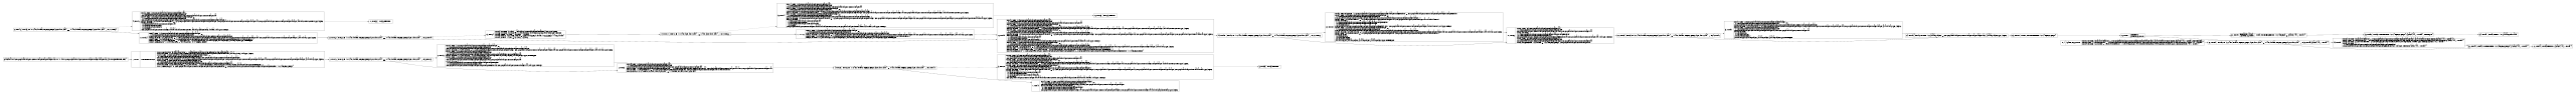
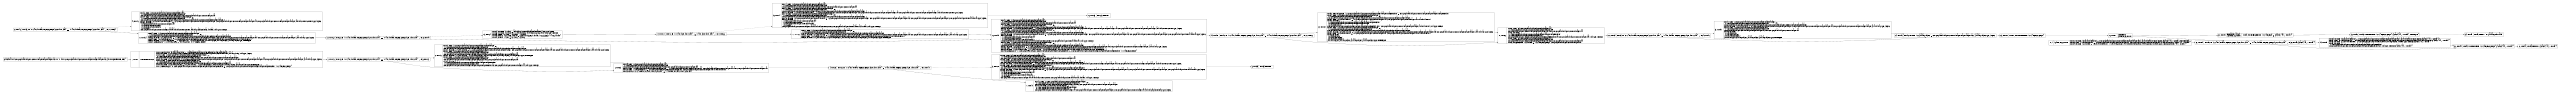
  digraph {
    rankdir=LR
    node [shape=record]
    n1 [label="{0\:\ 0x0000|MTH_ENTER_BLOCK\l|0x0000: CONST_STR  (r0 I:java.lang.String) =  \"LoadImageRunnable must be executed on the main thread\" \l0x0002: INVOKE  (r0 I:java.lang.String) com.google.android.gms.common.internal.Asserts.checkMainThread(java.lang.String):void type: STATIC \l0x0005: IGET  (r0 I:com.google.android.gms.common.images.ImageManager) = \l  (r7 I:com.google.android.gms.common.images.ImageManager$zac)\l com.google.android.gms.common.images.ImageManager.zac.zamq com.google.android.gms.common.images.ImageManager \l0x0007: INVOKE  (r0 I:java.util.Map) = (r0 I:com.google.android.gms.common.images.ImageManager) com.google.android.gms.common.images.ImageManager.zaa(com.google.android.gms.common.images.ImageManager):java.util.Map type: STATIC \l0x000b: IGET  (r1 I:com.google.android.gms.common.images.zaa) = \l  (r7 I:com.google.android.gms.common.images.ImageManager$zac)\l com.google.android.gms.common.images.ImageManager.zac.zams com.google.android.gms.common.images.zaa \l0x000d: INVOKE  (r0 I:java.lang.Object) = (r0 I:java.util.Map), (r1 I:java.lang.Object) java.util.Map.get(java.lang.Object):java.lang.Object type: INTERFACE \l0x0011: CHECK_CAST  (r0 I:com.google.android.gms.common.images.ImageManager$ImageReceiver) = (com.google.android.gms.common.images.ImageManager$ImageReceiver) (r0 I:?[OBJECT, ARRAY]) \l}"]
    n2 [label="{1\:\ 0x0013|0x0013: IF  (r0 I:?[int, boolean, OBJECT, ARRAY, byte, short, char]) == (0 ?[int, boolean, OBJECT, ARRAY, byte, short, char])  \-\> B:3:0x0025 \l}"]
    n3 [label="{2\:\ 0x0015|0x0015: IGET  (r1 I:com.google.android.gms.common.images.ImageManager) = \l  (r7 I:com.google.android.gms.common.images.ImageManager$zac)\l com.google.android.gms.common.images.ImageManager.zac.zamq com.google.android.gms.common.images.ImageManager \l0x0017: INVOKE  (r1 I:java.util.Map) = (r1 I:com.google.android.gms.common.images.ImageManager) com.google.android.gms.common.images.ImageManager.zaa(com.google.android.gms.common.images.ImageManager):java.util.Map type: STATIC \l0x001b: IGET  (r2 I:com.google.android.gms.common.images.zaa) = \l  (r7 I:com.google.android.gms.common.images.ImageManager$zac)\l com.google.android.gms.common.images.ImageManager.zac.zams com.google.android.gms.common.images.zaa \l0x001d: INVOKE  (r1 I:java.util.Map), (r2 I:java.lang.Object) java.util.Map.remove(java.lang.Object):java.lang.Object type: INTERFACE \l0x0020: IGET  (r1 I:com.google.android.gms.common.images.zaa) = \l  (r7 I:com.google.android.gms.common.images.ImageManager$zac)\l com.google.android.gms.common.images.ImageManager.zac.zams com.google.android.gms.common.images.zaa \l0x0022: INVOKE  \l  (r0 I:com.google.android.gms.common.images.ImageManager$ImageReceiver)\l  (r1 I:com.google.android.gms.common.images.zaa)\l com.google.android.gms.common.images.ImageManager.ImageReceiver.zac(com.google.android.gms.common.images.zaa):void type: VIRTUAL \l}"]
    n4 [label="{3\:\ 0x0025|0x0025: IGET  (r0 I:com.google.android.gms.common.images.zaa) = \l  (r7 I:com.google.android.gms.common.images.ImageManager$zac)\l com.google.android.gms.common.images.ImageManager.zac.zams com.google.android.gms.common.images.zaa \l0x0027: IGET  (r0 I:com.google.android.gms.common.images.zab) = (r0 I:com.google.android.gms.common.images.zaa) com.google.android.gms.common.images.zaa.zamu com.google.android.gms.common.images.zab \l0x0029: IGET  (r1 I:android.net.Uri) = (r0 I:com.google.android.gms.common.images.zab) com.google.android.gms.common.images.zab.uri android.net.Uri \l0x002b: CONST  (r2 I:?[boolean, int, float, short, byte, char]) = (1 ?[boolean, int, float, short, byte, char]) \l}"]
    n5 [label="{4\:\ 0x002c|0x002c: IF  (r1 I:?[int, boolean, OBJECT, ARRAY, byte, short, char]) != (0 ?[int, boolean, OBJECT, ARRAY, byte, short, char])  \-\> B:7:0x0040 \l}"]
    n6 [label="{5\:\ 0x002e|0x002e: IGET  (r0 I:com.google.android.gms.common.images.zaa) = \l  (r7 I:com.google.android.gms.common.images.ImageManager$zac)\l com.google.android.gms.common.images.ImageManager.zac.zams com.google.android.gms.common.images.zaa \l0x0030: IGET  (r1 I:com.google.android.gms.common.images.ImageManager) = \l  (r7 I:com.google.android.gms.common.images.ImageManager$zac)\l com.google.android.gms.common.images.ImageManager.zac.zamq com.google.android.gms.common.images.ImageManager \l0x0032: INVOKE  (r1 I:android.content.Context) = (r1 I:com.google.android.gms.common.images.ImageManager) com.google.android.gms.common.images.ImageManager.zab(com.google.android.gms.common.images.ImageManager):android.content.Context type: STATIC \l0x0036: IGET  (r3 I:com.google.android.gms.common.images.ImageManager) = \l  (r7 I:com.google.android.gms.common.images.ImageManager$zac)\l com.google.android.gms.common.images.ImageManager.zac.zamq com.google.android.gms.common.images.ImageManager \l0x0038: INVOKE  (r3 I:com.google.android.gms.internal.base.zak) = (r3 I:com.google.android.gms.common.images.ImageManager) com.google.android.gms.common.images.ImageManager.zac(com.google.android.gms.common.images.ImageManager):com.google.android.gms.internal.base.zak type: STATIC \l0x003c: INVOKE  \l  (r0 I:com.google.android.gms.common.images.zaa)\l  (r1 I:android.content.Context)\l  (r3 I:com.google.android.gms.internal.base.zak)\l  (r2 I:boolean)\l com.google.android.gms.common.images.zaa.zaa(android.content.Context, com.google.android.gms.internal.base.zak, boolean):void type: VIRTUAL \l}"]
    n7 [label="{7\:\ 0x0040|0x0040: IGET  (r1 I:com.google.android.gms.common.images.ImageManager) = \l  (r7 I:com.google.android.gms.common.images.ImageManager$zac)\l com.google.android.gms.common.images.ImageManager.zac.zamq com.google.android.gms.common.images.ImageManager \l0x0042: INVOKE  (r1 I:android.graphics.Bitmap) = \l  (r1 I:com.google.android.gms.common.images.ImageManager)\l  (r0 I:com.google.android.gms.common.images.zab)\l com.google.android.gms.common.images.ImageManager.zaa(com.google.android.gms.common.images.ImageManager, com.google.android.gms.common.images.zab):android.graphics.Bitmap type: STATIC \l}"]
    n8 [label="{6\:\ 0x003f|0x003f: RETURN   \l}"]
    n9 [label="{8\:\ 0x0046|0x0046: IF  (r1 I:?[int, boolean, OBJECT, ARRAY, byte, short, char]) == (0 ?[int, boolean, OBJECT, ARRAY, byte, short, char])  \-\> B:11:0x0054 \l}"]
    n10 [label="{9\:\ 0x0048|0x0048: IGET  (r0 I:com.google.android.gms.common.images.zaa) = \l  (r7 I:com.google.android.gms.common.images.ImageManager$zac)\l com.google.android.gms.common.images.ImageManager.zac.zams com.google.android.gms.common.images.zaa \l0x004a: IGET  (r3 I:com.google.android.gms.common.images.ImageManager) = \l  (r7 I:com.google.android.gms.common.images.ImageManager$zac)\l com.google.android.gms.common.images.ImageManager.zac.zamq com.google.android.gms.common.images.ImageManager \l0x004c: INVOKE  (r3 I:android.content.Context) = (r3 I:com.google.android.gms.common.images.ImageManager) com.google.android.gms.common.images.ImageManager.zab(com.google.android.gms.common.images.ImageManager):android.content.Context type: STATIC \l0x0050: INVOKE  \l  (r0 I:com.google.android.gms.common.images.zaa)\l  (r3 I:android.content.Context)\l  (r1 I:android.graphics.Bitmap)\l  (r2 I:boolean)\l com.google.android.gms.common.images.zaa.zaa(android.content.Context, android.graphics.Bitmap, boolean):void type: VIRTUAL \l}"]
    n11 [label="{11\:\ 0x0054|0x0054: IGET  (r1 I:com.google.android.gms.common.images.ImageManager) = \l  (r7 I:com.google.android.gms.common.images.ImageManager$zac)\l com.google.android.gms.common.images.ImageManager.zac.zamq com.google.android.gms.common.images.ImageManager \l0x0056: INVOKE  (r1 I:java.util.Map) = (r1 I:com.google.android.gms.common.images.ImageManager) com.google.android.gms.common.images.ImageManager.zad(com.google.android.gms.common.images.ImageManager):java.util.Map type: STATIC \l0x005a: IGET  (r3 I:android.net.Uri) = (r0 I:com.google.android.gms.common.images.zab) com.google.android.gms.common.images.zab.uri android.net.Uri \l0x005c: INVOKE  (r1 I:java.lang.Object) = (r1 I:java.util.Map), (r3 I:java.lang.Object) java.util.Map.get(java.lang.Object):java.lang.Object type: INTERFACE \l0x0060: CHECK_CAST  (r1 I:java.lang.Long) = (java.lang.Long) (r1 I:?[OBJECT, ARRAY]) \l}"]
-   n12 [label="{10\:\ 0x0053|0x0053: RETURN   \l}"]
    n13 [label="{12\:\ 0x0062|0x0062: IF  (r1 I:?[int, boolean, OBJECT, ARRAY, byte, short, char]) == (0 ?[int, boolean, OBJECT, ARRAY, byte, short, char])  \-\> B:18:0x0091 \l}"]
    n14 [label="{13\:\ 0x0064|0x0064: INVOKE  (r3 I:long) =  android.os.SystemClock.elapsedRealtime():long type: STATIC \l0x0068: INVOKE  (r5 I:long) = (r1 I:java.lang.Long) java.lang.Long.longValue():long type: VIRTUAL \l0x006c: ARITH  (r3 I:long) = (r3 I:long) \- (r5 I:long) \l0x006d: CONST  (r5 I:?[long, double]) = (3600000(0x36ee80, double:1.7786363E\-317) ?[long, double]) \l0x0070: CMP_L  (r1 I:int) = (r3 I:long), (r5 I:long) \l}"]
    n15 [label="{18\:\ 0x0091|0x0091: IGET  (r1 I:com.google.android.gms.common.images.zaa) = \l  (r7 I:com.google.android.gms.common.images.ImageManager$zac)\l com.google.android.gms.common.images.ImageManager.zac.zams com.google.android.gms.common.images.zaa \l0x0093: IGET  (r2 I:com.google.android.gms.common.images.ImageManager) = \l  (r7 I:com.google.android.gms.common.images.ImageManager$zac)\l com.google.android.gms.common.images.ImageManager.zac.zamq com.google.android.gms.common.images.ImageManager \l0x0095: INVOKE  (r2 I:android.content.Context) = (r2 I:com.google.android.gms.common.images.ImageManager) com.google.android.gms.common.images.ImageManager.zab(com.google.android.gms.common.images.ImageManager):android.content.Context type: STATIC \l0x0099: IGET  (r3 I:com.google.android.gms.common.images.ImageManager) = \l  (r7 I:com.google.android.gms.common.images.ImageManager$zac)\l com.google.android.gms.common.images.ImageManager.zac.zamq com.google.android.gms.common.images.ImageManager \l0x009b: INVOKE  (r3 I:com.google.android.gms.internal.base.zak) = (r3 I:com.google.android.gms.common.images.ImageManager) com.google.android.gms.common.images.ImageManager.zac(com.google.android.gms.common.images.ImageManager):com.google.android.gms.internal.base.zak type: STATIC \l0x009f: INVOKE  \l  (r1 I:com.google.android.gms.common.images.zaa)\l  (r2 I:android.content.Context)\l  (r3 I:com.google.android.gms.internal.base.zak)\l com.google.android.gms.common.images.zaa.zaa(android.content.Context, com.google.android.gms.internal.base.zak):void type: VIRTUAL \l0x00a2: IGET  (r1 I:com.google.android.gms.common.images.ImageManager) = \l  (r7 I:com.google.android.gms.common.images.ImageManager$zac)\l com.google.android.gms.common.images.ImageManager.zac.zamq com.google.android.gms.common.images.ImageManager \l0x00a4: INVOKE  (r1 I:java.util.Map) = (r1 I:com.google.android.gms.common.images.ImageManager) com.google.android.gms.common.images.ImageManager.zae(com.google.android.gms.common.images.ImageManager):java.util.Map type: STATIC \l0x00a8: IGET  (r2 I:android.net.Uri) = (r0 I:com.google.android.gms.common.images.zab) com.google.android.gms.common.images.zab.uri android.net.Uri \l0x00aa: INVOKE  (r1 I:java.lang.Object) = (r1 I:java.util.Map), (r2 I:java.lang.Object) java.util.Map.get(java.lang.Object):java.lang.Object type: INTERFACE \l0x00ae: CHECK_CAST  (r1 I:com.google.android.gms.common.images.ImageManager$ImageReceiver) = (com.google.android.gms.common.images.ImageManager$ImageReceiver) (r1 I:?[OBJECT, ARRAY]) \l}"]
    n16 [label="{14\:\ 0x0072|0x0072: IF  (r1 I:?[int, byte, short, char]) \>= (0 ?[int, byte, short, char])  \-\> B:17:0x0086 \l}"]
    n17 [label="{19\:\ 0x00b0|0x00b0: IF  (r1 I:?[int, boolean, OBJECT, ARRAY, byte, short, char]) != (0 ?[int, boolean, OBJECT, ARRAY, byte, short, char])  \-\> B:21:0x00c6 \l}"]
    n18 [label="{15\:\ 0x0074|0x0074: IGET  (r0 I:com.google.android.gms.common.images.zaa) = \l  (r7 I:com.google.android.gms.common.images.ImageManager$zac)\l com.google.android.gms.common.images.ImageManager.zac.zams com.google.android.gms.common.images.zaa \l0x0076: IGET  (r1 I:com.google.android.gms.common.images.ImageManager) = \l  (r7 I:com.google.android.gms.common.images.ImageManager$zac)\l com.google.android.gms.common.images.ImageManager.zac.zamq com.google.android.gms.common.images.ImageManager \l0x0078: INVOKE  (r1 I:android.content.Context) = (r1 I:com.google.android.gms.common.images.ImageManager) com.google.android.gms.common.images.ImageManager.zab(com.google.android.gms.common.images.ImageManager):android.content.Context type: STATIC \l0x007c: IGET  (r3 I:com.google.android.gms.common.images.ImageManager) = \l  (r7 I:com.google.android.gms.common.images.ImageManager$zac)\l com.google.android.gms.common.images.ImageManager.zac.zamq com.google.android.gms.common.images.ImageManager \l0x007e: INVOKE  (r3 I:com.google.android.gms.internal.base.zak) = (r3 I:com.google.android.gms.common.images.ImageManager) com.google.android.gms.common.images.ImageManager.zac(com.google.android.gms.common.images.ImageManager):com.google.android.gms.internal.base.zak type: STATIC \l0x0082: INVOKE  \l  (r0 I:com.google.android.gms.common.images.zaa)\l  (r1 I:android.content.Context)\l  (r3 I:com.google.android.gms.internal.base.zak)\l  (r2 I:boolean)\l com.google.android.gms.common.images.zaa.zaa(android.content.Context, com.google.android.gms.internal.base.zak, boolean):void type: VIRTUAL \l}"]
    n19 [label="{17\:\ 0x0086|0x0086: IGET  (r1 I:com.google.android.gms.common.images.ImageManager) = \l  (r7 I:com.google.android.gms.common.images.ImageManager$zac)\l com.google.android.gms.common.images.ImageManager.zac.zamq com.google.android.gms.common.images.ImageManager \l0x0088: INVOKE  (r1 I:java.util.Map) = (r1 I:com.google.android.gms.common.images.ImageManager) com.google.android.gms.common.images.ImageManager.zad(com.google.android.gms.common.images.ImageManager):java.util.Map type: STATIC \l0x008c: IGET  (r2 I:android.net.Uri) = (r0 I:com.google.android.gms.common.images.zab) com.google.android.gms.common.images.zab.uri android.net.Uri \l0x008e: INVOKE  (r1 I:java.util.Map), (r2 I:java.lang.Object) java.util.Map.remove(java.lang.Object):java.lang.Object type: INTERFACE \l}"]
    n20 [label="{16\:\ 0x0085|0x0085: RETURN   \l}"]
    n21 [label="{20\:\ 0x00b2|0x00b2: NEW_INSTANCE  (r1 I:com.google.android.gms.common.images.ImageManager$ImageReceiver) =  com.google.android.gms.common.images.ImageManager$ImageReceiver \l0x00b4: IGET  (r2 I:com.google.android.gms.common.images.ImageManager) = \l  (r7 I:com.google.android.gms.common.images.ImageManager$zac)\l com.google.android.gms.common.images.ImageManager.zac.zamq com.google.android.gms.common.images.ImageManager \l0x00b6: IGET  (r3 I:android.net.Uri) = (r0 I:com.google.android.gms.common.images.zab) com.google.android.gms.common.images.zab.uri android.net.Uri \l0x00b8: INVOKE  \l  (r1 I:com.google.android.gms.common.images.ImageManager$ImageReceiver)\l  (r2 I:com.google.android.gms.common.images.ImageManager)\l  (r3 I:android.net.Uri)\l com.google.android.gms.common.images.ImageManager.ImageReceiver.\<init\>(com.google.android.gms.common.images.ImageManager, android.net.Uri):void type: DIRECT \l0x00bb: IGET  (r2 I:com.google.android.gms.common.images.ImageManager) = \l  (r7 I:com.google.android.gms.common.images.ImageManager$zac)\l com.google.android.gms.common.images.ImageManager.zac.zamq com.google.android.gms.common.images.ImageManager \l0x00bd: INVOKE  (r2 I:java.util.Map) = (r2 I:com.google.android.gms.common.images.ImageManager) com.google.android.gms.common.images.ImageManager.zae(com.google.android.gms.common.images.ImageManager):java.util.Map type: STATIC \l0x00c1: IGET  (r3 I:android.net.Uri) = (r0 I:com.google.android.gms.common.images.zab) com.google.android.gms.common.images.zab.uri android.net.Uri \l0x00c3: INVOKE  \l  (r2 I:java.util.Map)\l  (r3 I:java.lang.Object)\l  (r1 I:float.lang.Object)\l java.util.Map.put(java.lang.Object, java.lang.Object):java.lang.Object type: INTERFACE \l}"]
    n22 [label="{21\:\ 0x00c6|0x00c6: IGET  (r2 I:com.google.android.gms.common.images.zaa) = \l  (r7 I:com.google.android.gms.common.images.ImageManager$zac)\l com.google.android.gms.common.images.ImageManager.zac.zams com.google.android.gms.common.images.zaa \l0x00c8: INVOKE  \l  (r1 I:com.google.android.gms.common.images.ImageManager$ImageReceiver)\l  (r2 I:com.google.android.gms.common.images.zaa)\l com.google.android.gms.common.images.ImageManager.ImageReceiver.zab(com.google.android.gms.common.images.zaa):void type: VIRTUAL \l0x00cb: IGET  (r2 I:com.google.android.gms.common.images.zaa) = \l  (r7 I:com.google.android.gms.common.images.ImageManager$zac)\l com.google.android.gms.common.images.ImageManager.zac.zams com.google.android.gms.common.images.zaa \l0x00cd: INSTANCE_OF  (r2 I:boolean) = (r2 I:?[OBJECT, ARRAY]) com.google.android.gms.common.images.zad \l}"]
    n23 [label="{22\:\ 0x00cf|0x00cf: IF  (r2 I:?[int, boolean, OBJECT, ARRAY, byte, short, char]) != (0 ?[int, boolean, OBJECT, ARRAY, byte, short, char])  \-\> B:24:0x00dc \l}"]
    n24 [label="{23\:\ 0x00d1|0x00d1: IGET  (r2 I:com.google.android.gms.common.images.ImageManager) = \l  (r7 I:com.google.android.gms.common.images.ImageManager$zac)\l com.google.android.gms.common.images.ImageManager.zac.zamq com.google.android.gms.common.images.ImageManager \l0x00d3: INVOKE  (r2 I:java.util.Map) = (r2 I:com.google.android.gms.common.images.ImageManager) com.google.android.gms.common.images.ImageManager.zaa(com.google.android.gms.common.images.ImageManager):java.util.Map type: STATIC \l0x00d7: IGET  (r3 I:com.google.android.gms.common.images.zaa) = \l  (r7 I:com.google.android.gms.common.images.ImageManager$zac)\l com.google.android.gms.common.images.ImageManager.zac.zams com.google.android.gms.common.images.zaa \l0x00d9: INVOKE  \l  (r2 I:java.util.Map)\l  (r3 I:java.lang.Object)\l  (r1 I:java.lang.Object)\l java.util.Map.put(java.lang.Object, java.lang.Object):java.lang.Object type: INTERFACE \l}"]
    n25 [label="{24\:\ 0x00dc|0x00dc: INVOKE  (r2 I:java.lang.Object) =  com.google.android.gms.common.images.ImageManager.zacc():java.lang.Object type: STATIC \l}"]
    n26 [label="{25\:\ 0x00e0|0x00e0: MONITOR_ENTER  (r2 I:?[OBJECT, ARRAY]) \l}"]
    n27 [label="{26\:\ 0x00e1|SYNTHETIC\lSplitter:B:26:0x00e1\l}"]
    n28 [label="{32\:\ 0x00fb|ExcHandler: all null\lSplitter:B:26:0x00e1\l|0x00fb: MOVE_EXCEPTION  (r0 I:?[OBJECT]) =  A[Catch:\{ all \-\> 0x00fb \}]\l}"]
    n29 [label="{28\:\ 0x00eb|0x00eb: IF  (r3 I:?[int, boolean, OBJECT, ARRAY, byte, short, char]) != (0 ?[int, boolean, OBJECT, ARRAY, byte, short, char])  \-\> B:30:0x00f9 A[Catch:\{ all \-\> 0x00fb \}]\l}"]
    n30 [label="{27\:\ ?|Splitter:B:26:0x00e1\l|0x00e1: INVOKE  (r3 I:java.util.HashSet) =  com.google.android.gms.common.images.ImageManager.zacd():java.util.HashSet type: STATIC A[Catch:\{ all \-\> 0x00fb \}, TRY_ENTER]\l0x00e5: IGET  (r4 I:android.net.Uri) = (r0 I:com.google.android.gms.common.images.zab) com.google.android.gms.common.images.zab.uri android.net.Uri A[Catch:\{ all \-\> 0x00fb \}]\l0x00e7: INVOKE  (r3 I:boolean) = (r3 I:java.util.HashSet), (r4 I:java.lang.Object) java.util.HashSet.contains(java.lang.Object):boolean type: VIRTUAL A[Catch:\{ all \-\> 0x00fb \}]\l}"]
    n31 [label="{33\:\ 0x00fc|0x00fc: MONITOR_EXIT  (r2 I:?[OBJECT, ARRAY]) A[Catch:\{ all \-\> 0x00fb \}, TRY_LEAVE]\l}"]
    n32 [label="{29\:\ 0x00ed|0x00ed: INVOKE  (r3 I:java.util.HashSet) =  com.google.android.gms.common.images.ImageManager.zacd():java.util.HashSet type: STATIC A[Catch:\{ all \-\> 0x00fb \}]\l0x00f1: IGET  (r0 I:android.net.Uri) = (r0 I:com.google.android.gms.common.images.zab) com.google.android.gms.common.images.zab.uri android.net.Uri A[Catch:\{ all \-\> 0x00fb \}]\l0x00f3: INVOKE  (r3 I:java.util.HashSet), (r0 I:java.lang.Object) java.util.HashSet.add(java.lang.Object):boolean type: VIRTUAL A[Catch:\{ all \-\> 0x00fb \}]\l0x00f6: INVOKE  \l  (r1 I:com.google.android.gms.common.images.ImageManager$ImageReceiver)\l com.google.android.gms.common.images.ImageManager.ImageReceiver.zace():void type: VIRTUAL A[Catch:\{ all \-\> 0x00fb \}]\l}"]
    n33 [label="{30\:\ 0x00f9|0x00f9: MONITOR_EXIT  (r2 I:?[OBJECT, ARRAY]) A[Catch:\{ all \-\> 0x00fb \}]\l}"]
    n34 [label="{31\:\ 0x00fa|0x00fa: RETURN   A[Catch:\{ all \-\> 0x00fb \}]\l}"]
    n35 [label="{34\:\ 0x00fd|0x00fd: THROW  (r0 I:java.lang.Throwable) \l}"]
    n36 [label="{public final void com.google.android.gms.common.images.ImageManager.zac.run((r7 'this' I:com.google.android.gms.common.images.ImageManager$zac A[IMMUTABLE_TYPE, THIS])) }"]
    n1 -> n2
    n2 -> n3 [style=dashed]
    n2 -> n4
    n3 -> n4
    n4 -> n5
    n5 -> n6 [style=dashed]
    n5 -> n7
    n6 -> n8
    n9 -> n10 [style=dashed]
    n9 -> n11
-   n10 -> n12
    n11 -> n13
    n13 -> n14 [style=dashed]
    n13 -> n15
    n14 -> n16
    n15 -> n17
    n16 -> n18 [style=dashed]
    n16 -> n19
    n17 -> n21 [style=dashed]
    n17 -> n22
    n18 -> n20
    n19 -> n15
    n21 -> n22
    n22 -> n23
    n23 -> n24 [style=dashed]
    n23 -> n25
    n24 -> n25
    n25 -> n26
    n26 -> n27
    n27 -> n28
    n27 -> n29
    n28 -> n31
    n29 -> n32 [style=dashed]
    n29 -> n33
    n30 -> n29
    n31 -> n35 [style=dashed]
    n32 -> n33
    n33 -> n34
    n36 -> n1
  }
